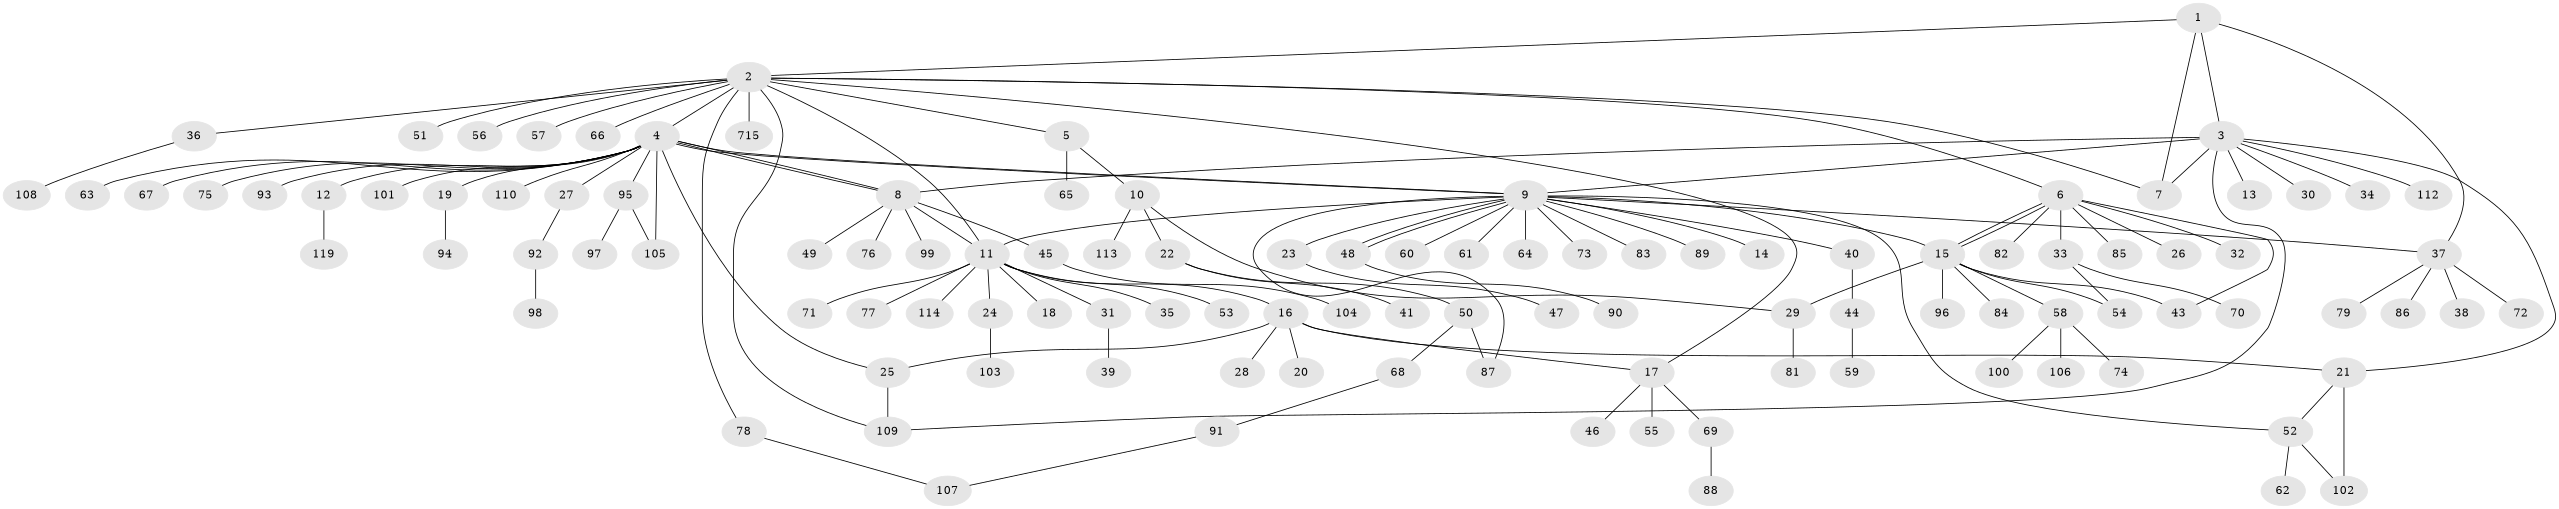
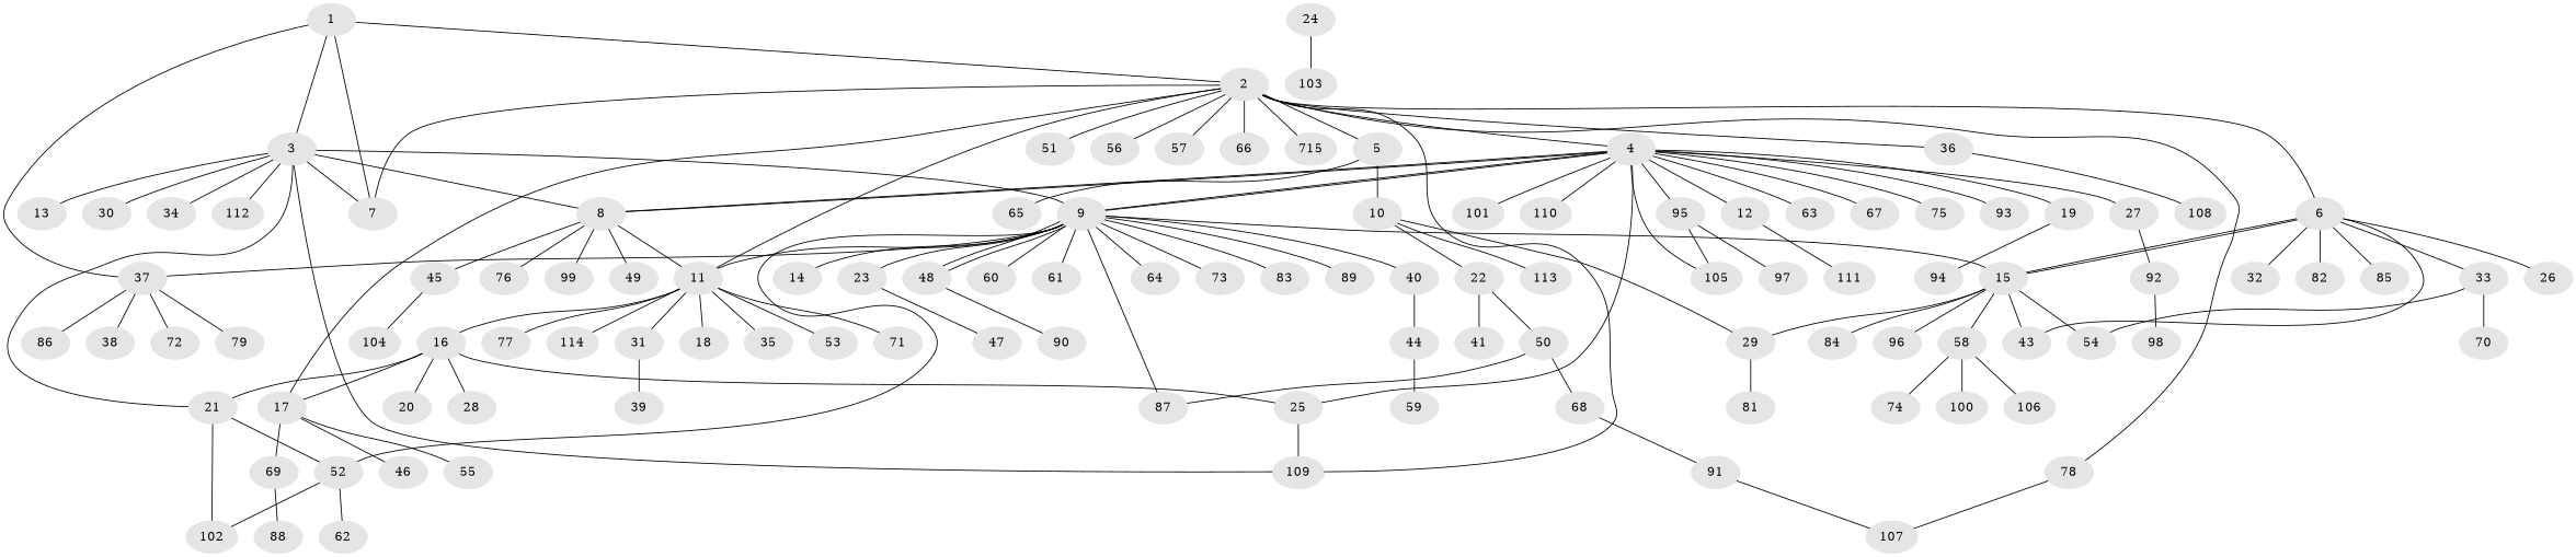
  graph {
    node [color=gray90 style=filled]
    1
    2
    3
    7
    37
    4
    5
    6
    11
    17
    36
    51
    56
    57
    66
    78
    109
    n18 [label=715]
    8
    9
    13
    21
    30
    34
    112
    38
    72
    79
    86
    12
    19
    25
    27
    63
    67
    75
    93
    95
    101
    105
    110
    10
    65
    15
    26
    32
    33
    43
    82
    85
    16
    18
    24
    31
    35
    53
    71
    77
    114
    46
    55
    69
    108
    107
    45
    49
    76
    99
    14
    23
    40
    48
    52
    60
    61
    64
    73
    83
    87
    89
    102
-   111 [label=119]
+   111
    94
    92
    97
    22
    29
    113
    54
    58
    84
    96
    70
    104
    47
    44
    90
    62
    41
    50
    81
    20
    28
    103
    39
    74
    100
    106
    88
    68
    98
    59
    91
    1 -- 2
    1 -- 3
    1 -- 7
    1 -- 37
    2 -- 7
    2 -- 4
    2 -- 5
    2 -- 6
    2 -- 11
    2 -- 17
    2 -- 36
    2 -- 51
    2 -- 56
    2 -- 57
    2 -- 66
    2 -- 78
    2 -- 109
    2 -- n18
    3 -- 7
    3 -- 109
    3 -- 8
    3 -- 9
    3 -- 13
    3 -- 21
    3 -- 30
    3 -- 34
    3 -- 112
    37 -- 38
    37 -- 72
    37 -- 79
    37 -- 86
    4 -- 8
    4 -- 8
    4 -- 9
    4 -- 9
    4 -- 12
    4 -- 19
    4 -- 25
    4 -- 27
    4 -- 63
    4 -- 67
    4 -- 75
    4 -- 93
    4 -- 95
    4 -- 101
    4 -- 105
    4 -- 110
    5 -- 10
    5 -- 65
    6 -- 15
    6 -- 15
    6 -- 26
    6 -- 32
    6 -- 33
    6 -- 43
    6 -- 82
    6 -- 85
    11 -- 16
    11 -- 18
-   11 -- 24
    11 -- 31
    11 -- 35
    11 -- 53
    11 -- 71
    11 -- 77
    11 -- 114
    17 -- 46
    17 -- 55
    17 -- 69
    36 -- 108
    78 -- 107
    8 -- 11
    8 -- 45
    8 -- 49
    8 -- 76
    8 -- 99
    9 -- 37
    9 -- 11
    9 -- 15
    9 -- 14
    9 -- 23
    9 -- 40
    9 -- 48
    9 -- 48
    9 -- 52
    9 -- 60
    9 -- 61
    9 -- 64
    9 -- 73
    9 -- 83
    9 -- 87
    9 -- 89
    21 -- 52
    21 -- 102
    12 -- 111
    19 -- 94
    25 -- 109
    27 -- 92
    95 -- 105
    95 -- 97
    10 -- 22
    10 -- 29
    10 -- 113
    15 -- 43
    15 -- 29
    15 -- 54
    15 -- 58
    15 -- 84
    15 -- 96
    33 -- 54
    33 -- 70
    16 -- 17
    16 -- 21
    16 -- 25
    16 -- 20
    16 -- 28
    24 -- 103
    31 -- 39
    69 -- 88
    45 -- 104
    23 -- 47
    40 -- 44
    48 -- 90
    52 -- 102
    52 -- 62
    92 -- 98
    22 -- 41
    22 -- 50
    29 -- 81
    58 -- 74
    58 -- 100
    58 -- 106
    44 -- 59
    50 -- 87
    50 -- 68
    68 -- 91
    91 -- 107
  }
